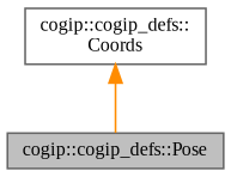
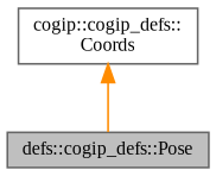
  digraph {
    fontname="Liberation Serif"
    node [color=gray40 fontname="Liberation Serif" fontsize=10 shape=record]
-   n1 [fillcolor=grey75 fontcolor=black height=0.2 label="cogip::cogip_defs::Pose" style=filled width=0.4]
+   n1 [fillcolor=grey75 fontcolor=black height=0.2 label="defs::cogip_defs::Pose" style=filled width=0.4]
    n2 [height=0.2 label="cogip::cogip_defs::\lCoords" width=0.4]
    n2 -> n1 [color=darkorange dir=back fontname="Liberation Serif" fontsize=10 labelfontname=Helvetica labelfontsize=10 style=solid]
  }
